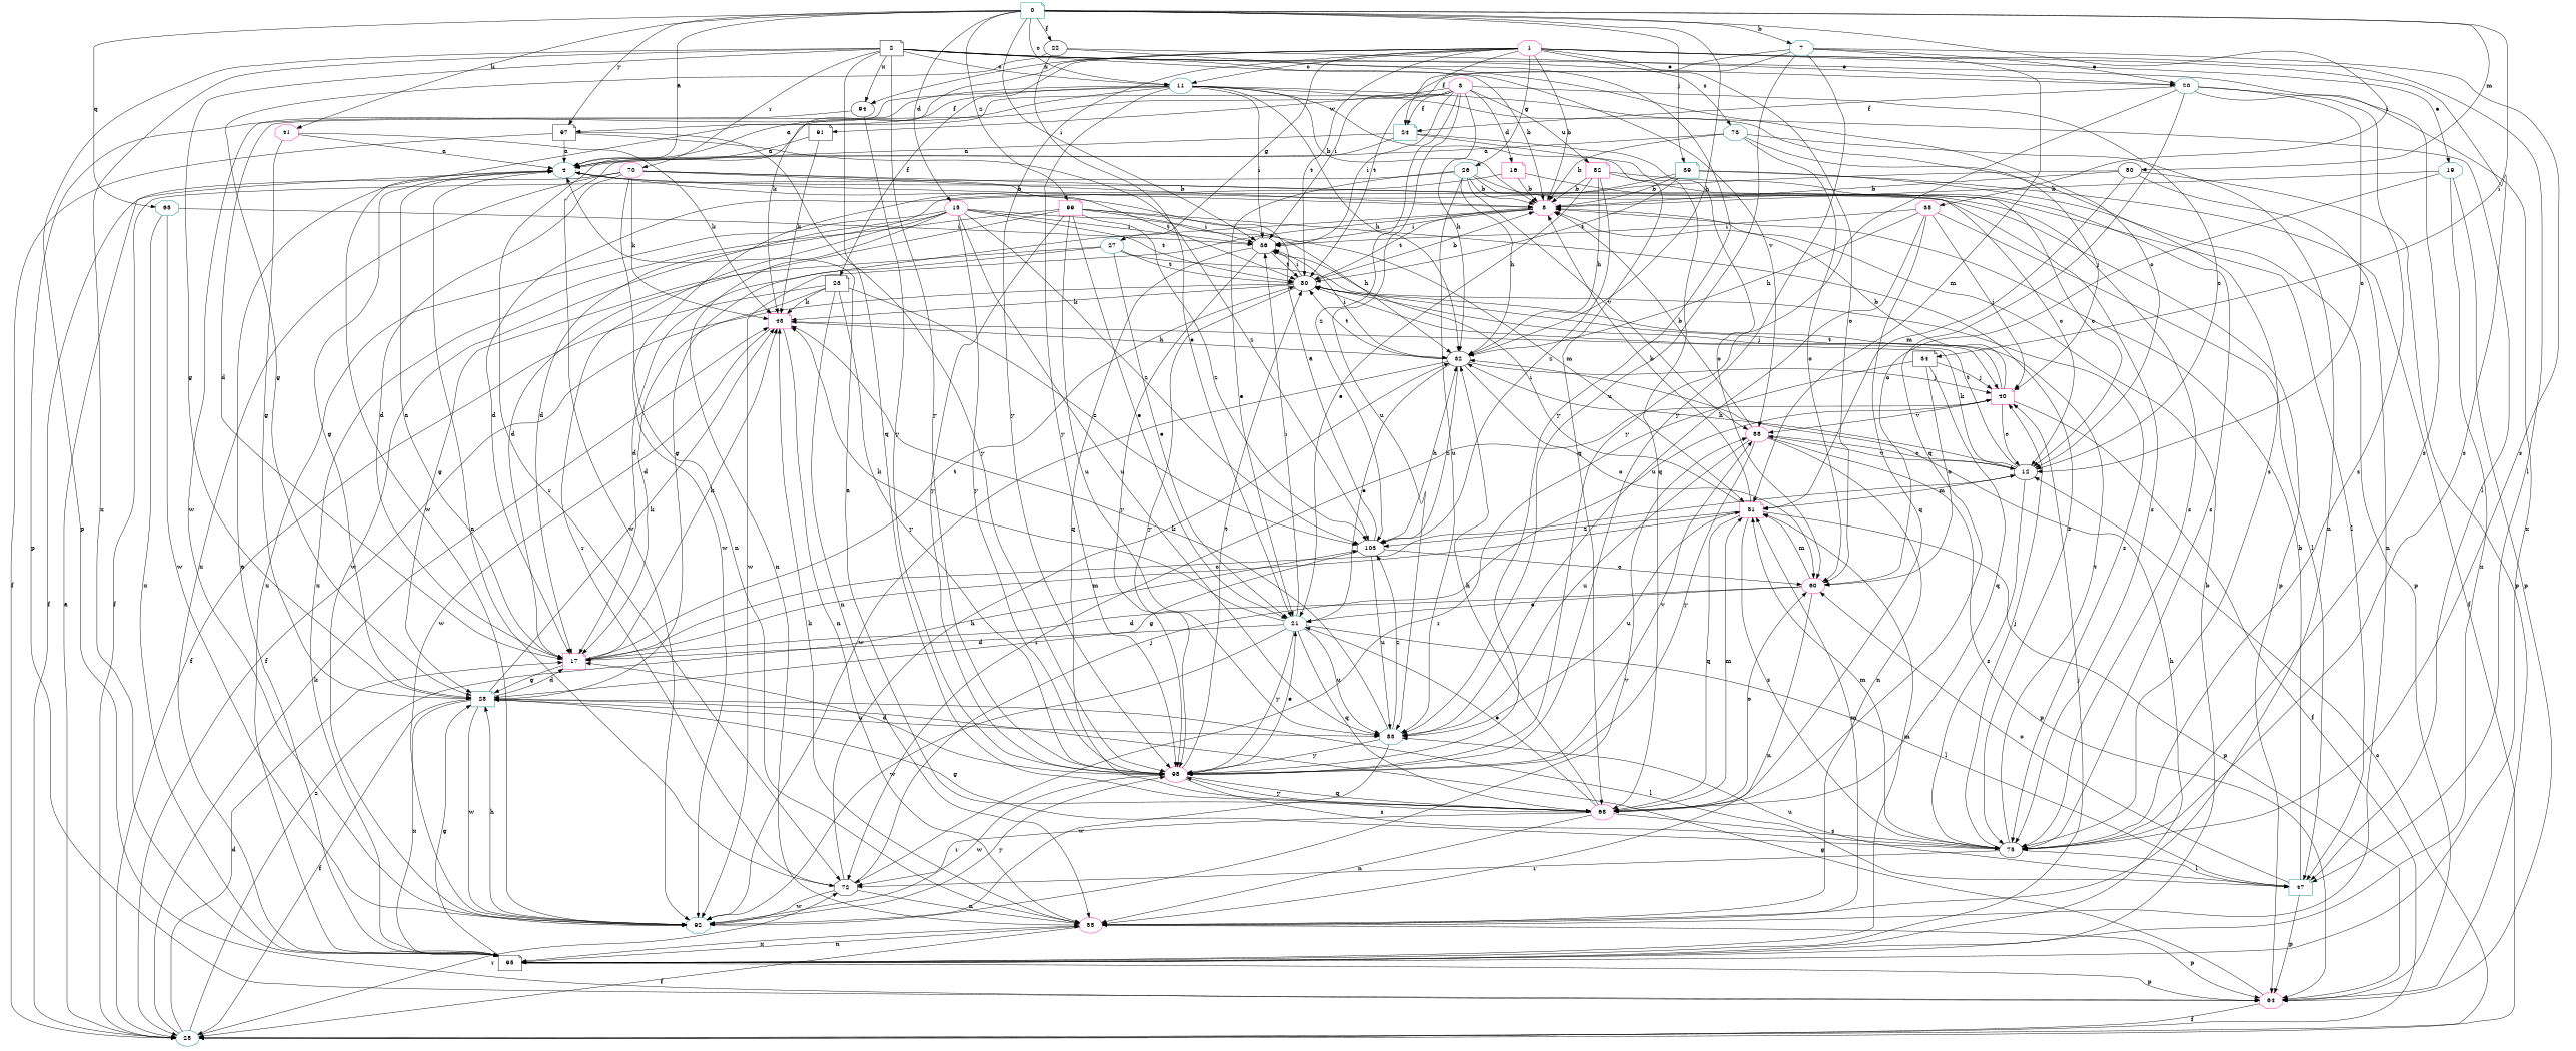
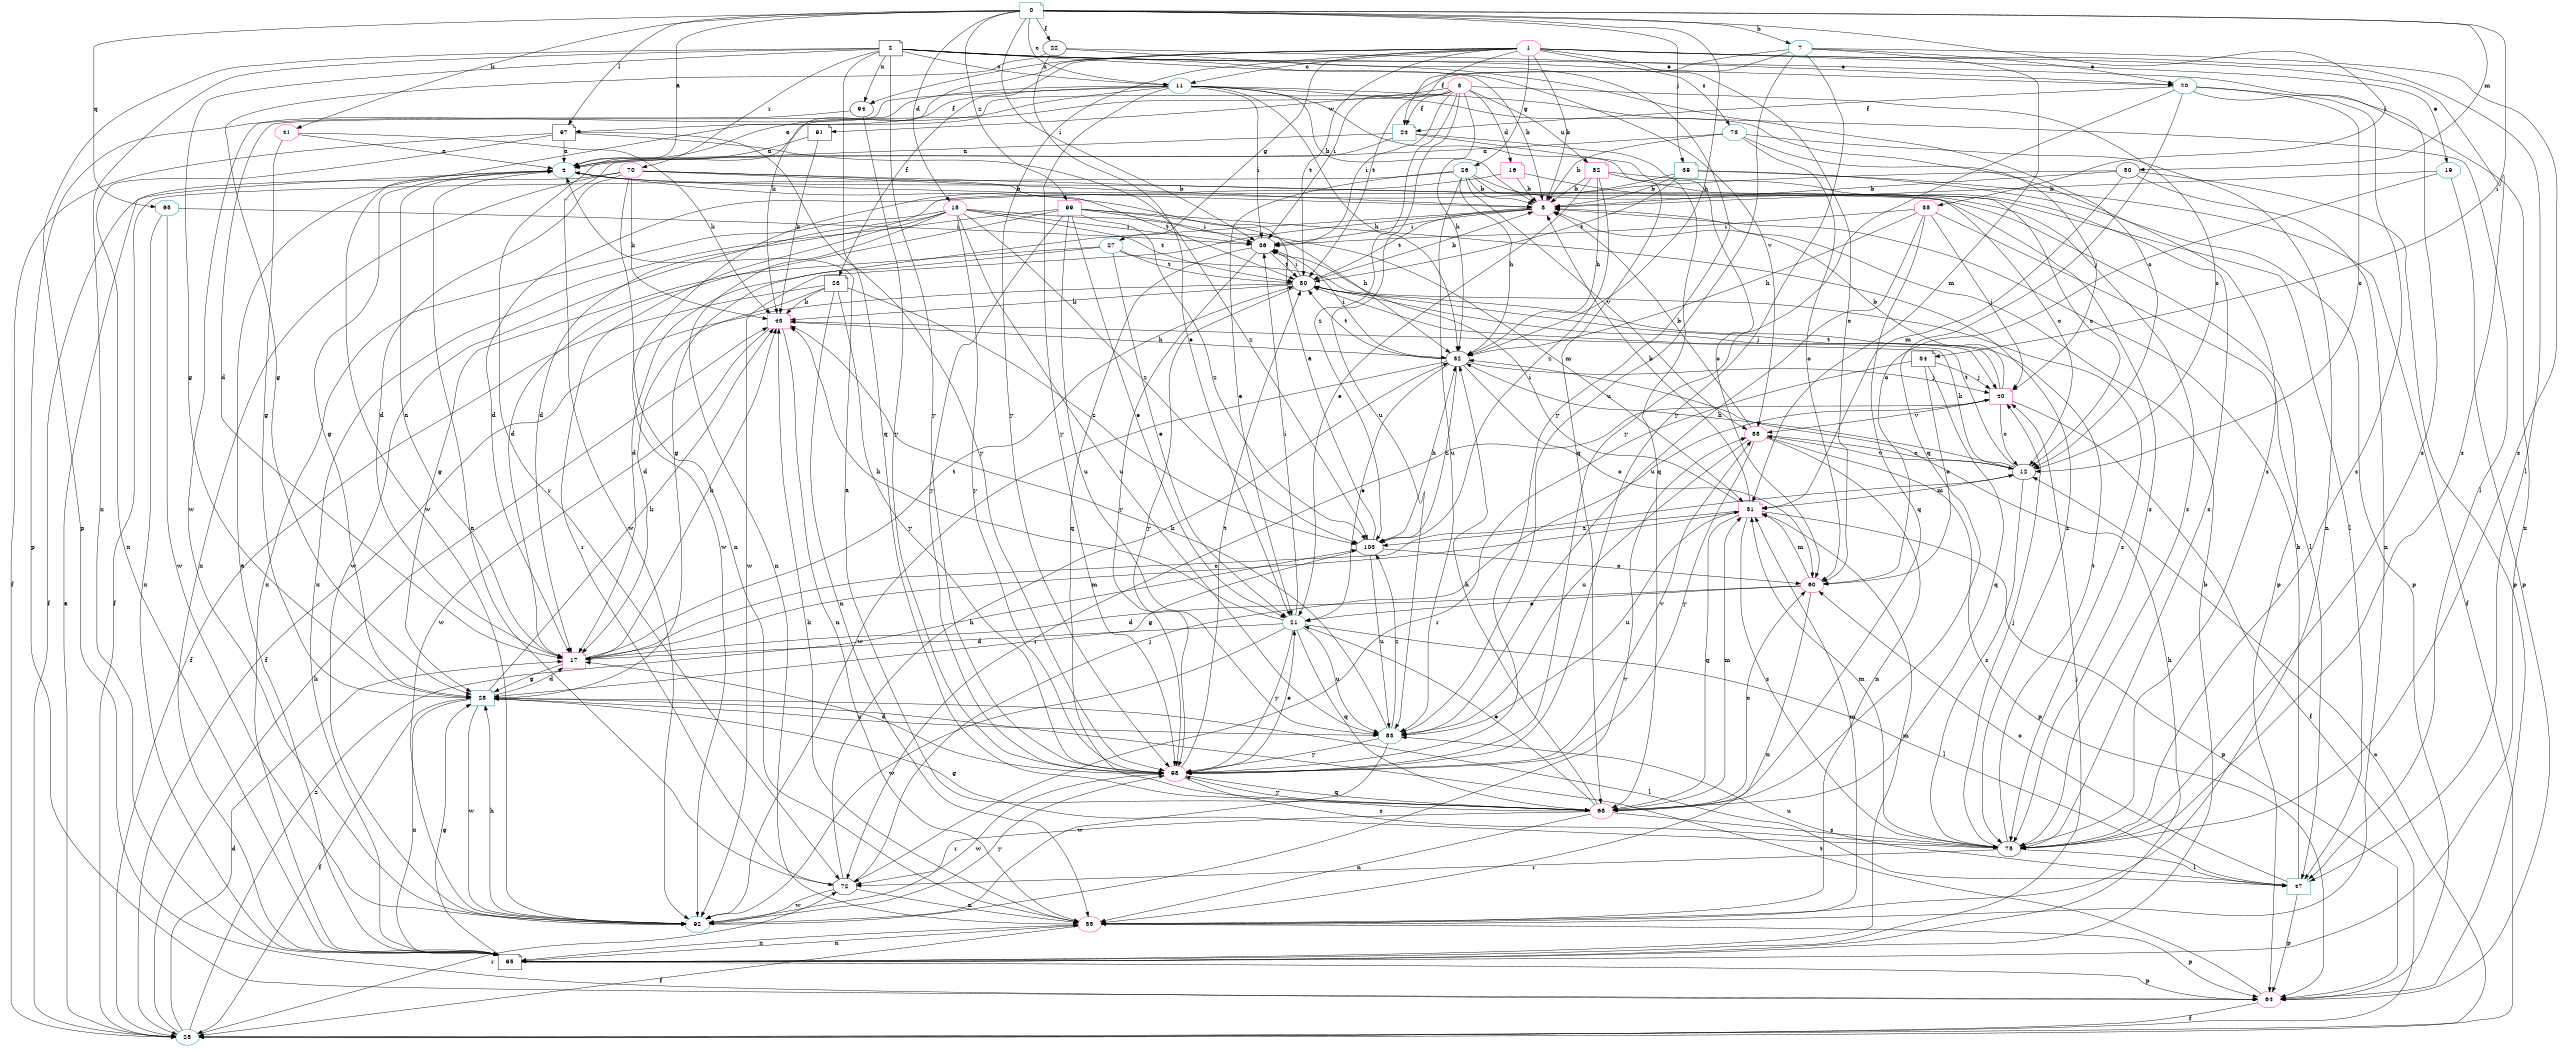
  strict digraph {
    node [color=deeppink shape=ellipse]
    0 [color=teal shape=note]
    4 [color=teal]
    7 [color=teal shape=octagon]
    11 [color=teal]
    15
    22 [color=black]
    32 [color=black]
    34 [color=black shape=note]
    35 [shape=octagon]
    36 [color=black shape=octagon]
    39 [color=teal shape=note]
    41 [shape=octagon]
    50 [color=black]
    65 [color=teal shape=octagon]
    97 [color=black shape=note]
    99 [shape=note]
    8 [shape=octagon]
    28 [color=teal shape=note]
    64 [shape=octagon]
    75 [color=black]
    80 [color=black]
    98
    20 [color=teal shape=octagon]
    83 [color=teal shape=octagon]
    51 [shape=note]
    47 [color=teal shape=note]
    68
    92 [color=teal shape=octagon]
    17 [shape=note]
    95 [color=black shape=note]
    72 [color=black shape=octagon]
    103 [color=black shape=octagon]
    55
    21 [color=teal]
    60
    40 [shape=note]
    25 [color=teal]
    43 [shape=note]
    1 [shape=octagon]
    19 [color=teal shape=octagon]
    23 [color=black shape=note]
    24 [color=teal shape=note]
    26 [color=teal shape=octagon]
    27 [color=teal]
    73 [color=teal shape=octagon]
    94 [color=black]
    12 [color=black]
    88
    2 [color=black shape=note]
    70
    3 [shape=octagon]
    16 [shape=note]
    82 [shape=note]
    91 [color=black shape=note]
    0 -> 4 [label=a]
    0 -> 7 [label=b]
    0 -> 11 [label=c]
    0 -> 15 [label=d]
    0 -> 22 [label=f]
    0 -> 32 [label=h]
    0 -> 34 [label=i]
    0 -> 35 [label=i]
    0 -> 36 [label=i]
    0 -> 39 [label=j]
    0 -> 41 [label=k]
    0 -> 50 [label=m]
    0 -> 65 [label=q]
-   0 -> 97 [label=y]
+   0 -> 97 [label=l]
    0 -> 99 [label=z]
    4 -> 8 [label=b]
    4 -> 28 [label=g]
    4 -> 64 [label=p]
    7 -> 36 [label=i]
    7 -> 75 [label=s]
    7 -> 80 [label=t]
    7 -> 98 [label=y]
    7 -> 20 [label=e]
    7 -> 83 [label=u]
    7 -> 51 [label=m]
    11 -> 4 [label=a]
    11 -> 32 [label=h]
    11 -> 36 [label=i]
    11 -> 97 [label=f]
    11 -> 8 [label=b]
    11 -> 75 [label=s]
    11 -> 98 [label=y]
    11 -> 47 [label=l]
    11 -> 68 [label=q]
    11 -> 92 [label=w]
    11 -> 17 [label=d]
    15 -> 36 [label=i]
    15 -> 80 [label=t]
    15 -> 98 [label=y]
    15 -> 83 [label=u]
    15 -> 51 [label=m]
    15 -> 92 [label=w]
    15 -> 95 [label=x]
    15 -> 72 [label=r]
    15 -> 103 [label=z]
    15 -> 55 [label=n]
    22 -> 28 [label=g]
    22 -> 98 [label=y]
    22 -> 20 [label=e]
    22 -> 21 [label=e]
    32 -> 36 [label=i]
    32 -> 80 [label=t]
    32 -> 92 [label=w]
    32 -> 103 [label=z]
    32 -> 21 [label=e]
    32 -> 60 [label=o]
    32 -> 40 [label=j]
    34 -> 68 [label=q]
    34 -> 72 [label=r]
    34 -> 60 [label=o]
    34 -> 40 [label=j]
    35 -> 32 [label=h]
    35 -> 36 [label=i]
    35 -> 83 [label=u]
    35 -> 47 [label=l]
    35 -> 68 [label=q]
    35 -> 40 [label=j]
    36 -> 80 [label=t]
    36 -> 98 [label=y]
    36 -> 68 [label=q]
    39 -> 8 [label=b]
    39 -> 64 [label=p]
    39 -> 80 [label=t]
    39 -> 17 [label=d]
    39 -> 25 [label=f]
    41 -> 4 [label=a]
    41 -> 28 [label=g]
    41 -> 43 [label=k]
    50 -> 8 [label=b]
    50 -> 64 [label=p]
    50 -> 51 [label=m]
    50 -> 17 [label=d]
    50 -> 55 [label=n]
    65 -> 36 [label=i]
    65 -> 92 [label=w]
    65 -> 95 [label=x]
    97 -> 4 [label=a]
    97 -> 98 [label=y]
    97 -> 103 [label=z]
    97 -> 25 [label=f]
    99 -> 32 [label=h]
    99 -> 36 [label=i]
    99 -> 75 [label=s]
    99 -> 98 [label=y]
    99 -> 83 [label=u]
    99 -> 17 [label=d]
    99 -> 95 [label=x]
    99 -> 103 [label=z]
    99 -> 21 [label=e]
    8 -> 36 [label=i]
    8 -> 28 [label=g]
    8 -> 80 [label=t]
    8 -> 92 [label=w]
    28 -> 83 [label=u]
    28 -> 47 [label=l]
    28 -> 92 [label=w]
    28 -> 17 [label=d]
    28 -> 95 [label=x]
    28 -> 25 [label=f]
    28 -> 43 [label=k]
-   64 -> 28 [label=g]
+   64 -> 28 [label=t]
    64 -> 25 [label=f]
    75 -> 28 [label=g]
    75 -> 80 [label=t]
    75 -> 51 [label=m]
    75 -> 47 [label=l]
    75 -> 72 [label=r]
    75 -> 40 [label=j]
    80 -> 36 [label=i]
    80 -> 8 [label=b]
    80 -> 98 [label=y]
    80 -> 40 [label=j]
    80 -> 25 [label=f]
    80 -> 43 [label=k]
    98 -> 75 [label=s]
    98 -> 80 [label=t]
    98 -> 68 [label=q]
    98 -> 92 [label=w]
    98 -> 17 [label=d]
    98 -> 21 [label=e]
    98 -> 88 [label=v]
    20 -> 75 [label=s]
    20 -> 98 [label=y]
    20 -> 68 [label=q]
    20 -> 95 [label=x]
    20 -> 24 [label=f]
    20 -> 12 [label=c]
    83 -> 98 [label=y]
    83 -> 92 [label=w]
    83 -> 103 [label=z]
    83 -> 43 [label=k]
    51 -> 36 [label=i]
    51 -> 8 [label=b]
    51 -> 64 [label=p]
    51 -> 75 [label=s]
    51 -> 83 [label=u]
    51 -> 68 [label=q]
    51 -> 103 [label=z]
    47 -> 8 [label=b]
    47 -> 64 [label=p]
    47 -> 83 [label=u]
    47 -> 60 [label=o]
    68 -> 4 [label=a]
    68 -> 32 [label=h]
    68 -> 75 [label=s]
    68 -> 98 [label=y]
    68 -> 51 [label=m]
    68 -> 72 [label=r]
    68 -> 55 [label=n]
    68 -> 21 [label=e]
    68 -> 60 [label=o]
    92 -> 28 [label=h]
    92 -> 98 [label=y]
    92 -> 88 [label=v]
    17 -> 4 [label=a]
    17 -> 28 [label=g]
    17 -> 80 [label=t]
    17 -> 51 [label=m]
    17 -> 43 [label=k]
    17 -> 12 [label=c]
    95 -> 4 [label=a]
    95 -> 32 [label=h]
    95 -> 8 [label=b]
    95 -> 28 [label=g]
    95 -> 64 [label=p]
    95 -> 51 [label=m]
    95 -> 55 [label=n]
    95 -> 40 [label=j]
    72 -> 4 [label=a]
    72 -> 32 [label=h]
    72 -> 92 [label=w]
    72 -> 55 [label=n]
    72 -> 40 [label=j]
    103 -> 4 [label=a]
    103 -> 32 [label=h]
    103 -> 28 [label=g]
    103 -> 83 [label=u]
    103 -> 60 [label=o]
    55 -> 64 [label=p]
    55 -> 51 [label=m]
    55 -> 95 [label=x]
    55 -> 25 [label=f]
    55 -> 43 [label=k]
    21 -> 36 [label=i]
    21 -> 98 [label=y]
    21 -> 83 [label=u]
    21 -> 47 [label=l]
    21 -> 68 [label=q]
    21 -> 92 [label=w]
    21 -> 17 [label=d]
    21 -> 43 [label=k]
    60 -> 51 [label=m]
    60 -> 17 [label=d]
    60 -> 55 [label=n]
    60 -> 21 [label=e]
    40 -> 8 [label=b]
    40 -> 80 [label=t]
    40 -> 72 [label=r]
    40 -> 25 [label=f]
    40 -> 12 [label=c]
    40 -> 88 [label=v]
    25 -> 4 [label=a]
    25 -> 17 [label=d]
    25 -> 72 [label=r]
    25 -> 103 [label=z]
    25 -> 43 [label=k]
    25 -> 12 [label=c]
    43 -> 32 [label=h]
    43 -> 92 [label=w]
    43 -> 55 [label=n]
    1 -> 11 [label=c]
    1 -> 8 [label=b]
    1 -> 75 [label=s]
    1 -> 80 [label=t]
    1 -> 98 [label=y]
    1 -> 47 [label=l]
    1 -> 60 [label=o]
    1 -> 43 [label=k]
    1 -> 19 [label=e]
    1 -> 23 [label=f]
    1 -> 24 [label=f]
    1 -> 26 [label=g]
    1 -> 27 [label=g]
    1 -> 73 [label=s]
    1 -> 94 [label=x]
    19 -> 8 [label=b]
    19 -> 64 [label=p]
-   19 -> 95 [label=x]
+   97 -> 95 [label=x]
    19 -> 60 [label=o]
    23 -> 98 [label=y]
    23 -> 17 [label=d]
    23 -> 103 [label=z]
    23 -> 55 [label=n]
    23 -> 25 [label=f]
    23 -> 43 [label=k]
    24 -> 4 [label=a]
    24 -> 68 [label=q]
    24 -> 92 [label=w]
    24 -> 60 [label=o]
    26 -> 32 [label=h]
    26 -> 8 [label=b]
    26 -> 75 [label=s]
    26 -> 83 [label=u]
    26 -> 21 [label=e]
    26 -> 25 [label=f]
    26 -> 12 [label=c]
    26 -> 88 [label=v]
    27 -> 28 [label=g]
    27 -> 75 [label=s]
    27 -> 80 [label=t]
    27 -> 17 [label=d]
    27 -> 21 [label=e]
    73 -> 4 [label=a]
    73 -> 8 [label=b]
    73 -> 55 [label=n]
    73 -> 60 [label=o]
    73 -> 40 [label=j]
    94 -> 64 [label=p]
    94 -> 98 [label=y]
    12 -> 32 [label=h]
    12 -> 75 [label=s]
    12 -> 80 [label=t]
    12 -> 51 [label=m]
    12 -> 43 [label=k]
    12 -> 88 [label=v]
    88 -> 8 [label=b]
    88 -> 64 [label=p]
    88 -> 98 [label=y]
    88 -> 83 [label=u]
    88 -> 55 [label=n]
    88 -> 12 [label=c]
    2 -> 11 [label=c]
    2 -> 8 [label=b]
    2 -> 28 [label=g]
    2 -> 64 [label=p]
    2 -> 75 [label=s]
    2 -> 98 [label=y]
    2 -> 20 [label=e]
    2 -> 68 [label=q]
    2 -> 95 [label=x]
    2 -> 94 [label=x]
    2 -> 12 [label=c]
    2 -> 88 [label=v]
    2 -> 70 [label=r]
    70 -> 8 [label=b]
    70 -> 75 [label=s]
    70 -> 80 [label=t]
    70 -> 17 [label=d]
    70 -> 95 [label=x]
    70 -> 55 [label=n]
    70 -> 25 [label=f]
    70 -> 43 [label=k]
    3 -> 32 [label=h]
    3 -> 36 [label=i]
    3 -> 83 [label=u]
    3 -> 92 [label=w]
    3 -> 72 [label=r]
    3 -> 103 [label=z]
    3 -> 24 [label=f]
    3 -> 12 [label=c]
    3 -> 16 [label=d]
    3 -> 82 [label=u]
    3 -> 91 [label=w]
    16 -> 8 [label=b]
    16 -> 47 [label=l]
    16 -> 92 [label=w]
    82 -> 32 [label=h]
    82 -> 8 [label=b]
    82 -> 75 [label=s]
    82 -> 103 [label=z]
    82 -> 21 [label=e]
    82 -> 12 [label=c]
    91 -> 4 [label=a]
    91 -> 43 [label=k]
  }
